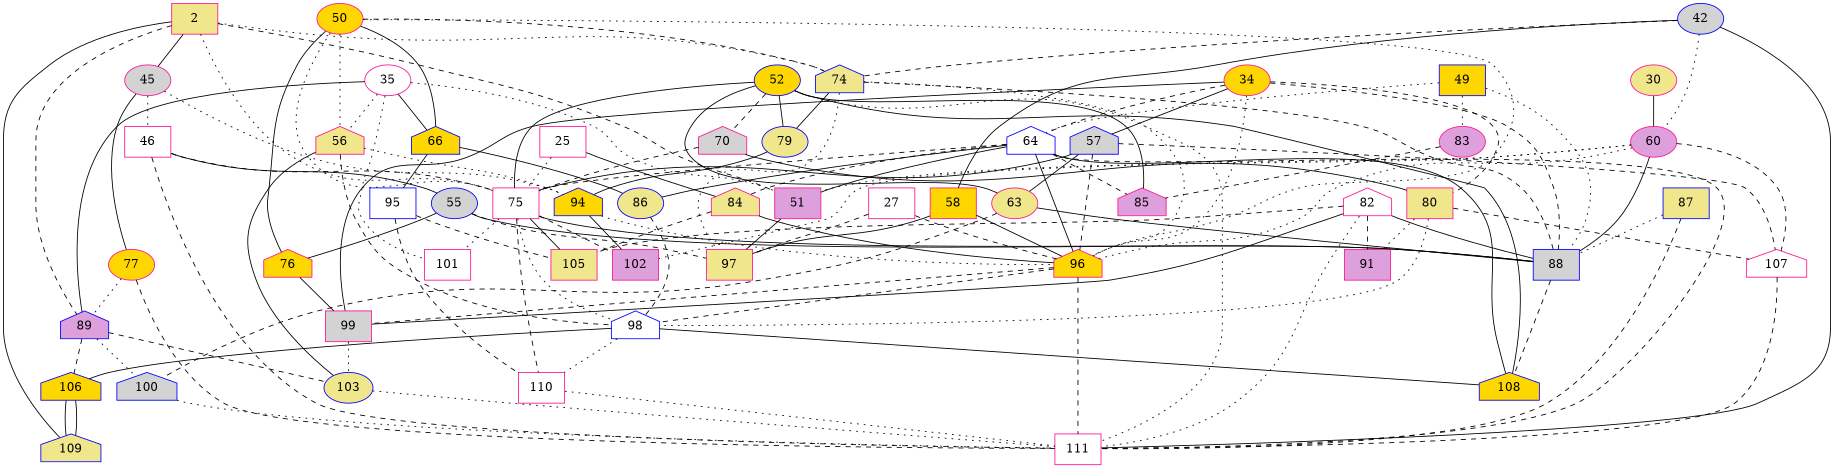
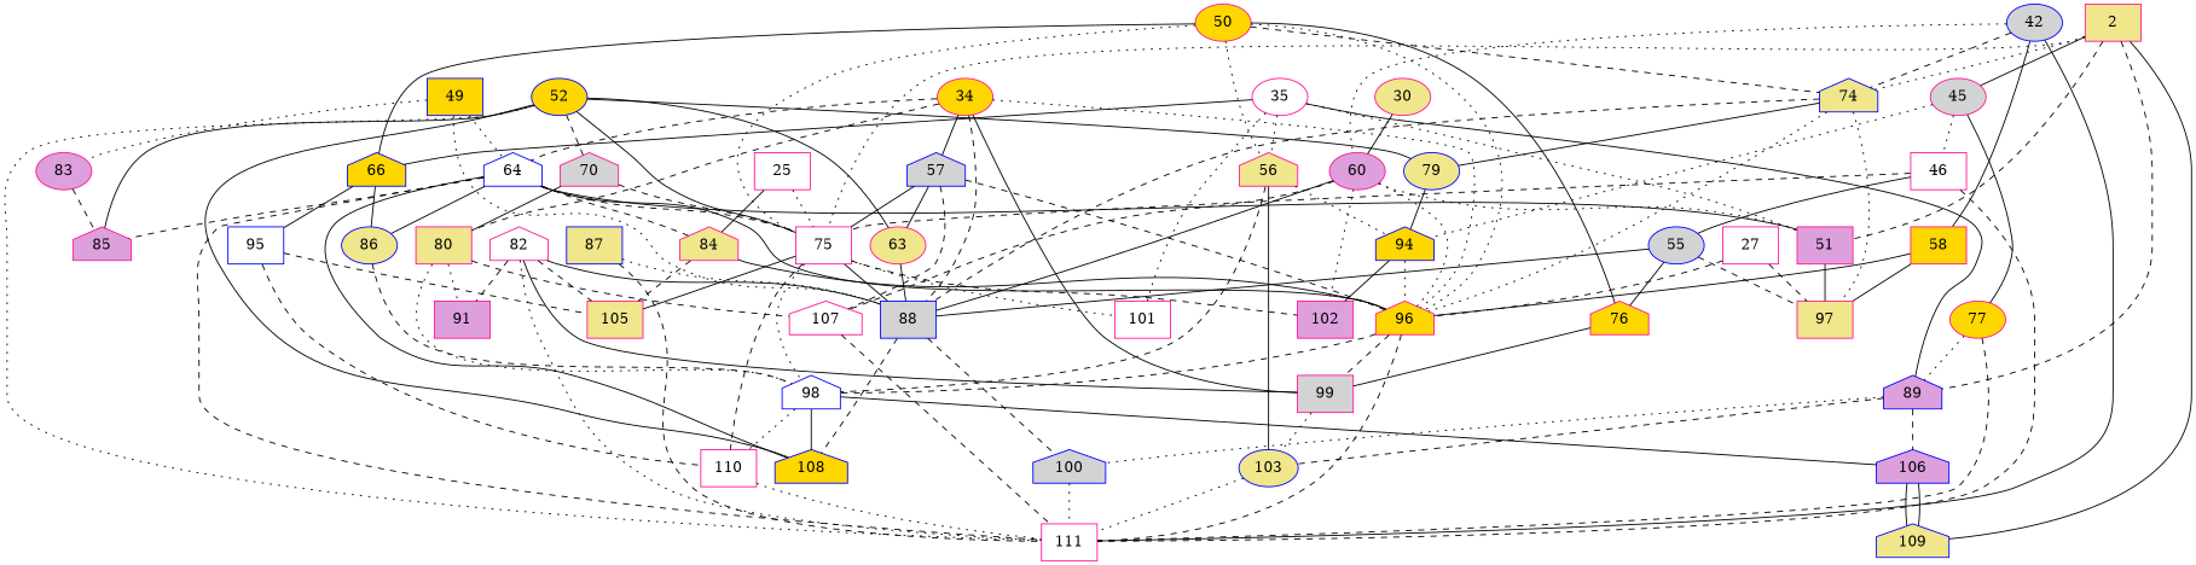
  graph {
    node [color=deeppink fillcolor=khaki shape=box style=filled]
    edge [style=solid]
    45 [fillcolor=lightgrey shape=ellipse]
    2
    n3 [fillcolor=plum label=51 super="+68"]
    74 [color=blue shape=house super="+32"]
    75 [fillcolor=white super="+28+73+69"]
    89 [color=blue fillcolor=plum shape=house super="+11+59"]
    109 [color=blue shape=house]
    46 [fillcolor=white super="+15"]
    77 [fillcolor=gold shape=ellipse]
    94 [color=blue fillcolor=gold shape=house super="+24+78"]
    97 [super="+62"]
    96 [fillcolor=gold shape=house super="+93"]
    88 [color=blue fillcolor=lightgrey super="+61+9+53"]
    79 [color=blue shape=ellipse]
    101 [fillcolor=white]
    98 [color=blue fillcolor=white shape=house super="+29"]
    102 [fillcolor=plum]
    105
    110 [fillcolor=white super="+81"]
    103 [color=blue shape=ellipse super="+41"]
    100 [color=blue fillcolor=lightgrey shape=house]
-   106 [color=blue fillcolor=gold shape=house]
+   106 [color=blue fillcolor=plum shape=house]
    25 [fillcolor=white]
    84 [shape=house]
    99 [fillcolor=lightgrey]
    111 [fillcolor=white super="+92+90+65"]
    27 [fillcolor=white]
    60 [fillcolor=plum shape=ellipse super="+16"]
    107 [fillcolor=white shape=house super="+37"]
    30 [shape=ellipse]
    34 [fillcolor=gold shape=ellipse super="+12+7"]
    57 [color=blue fillcolor=lightgrey shape=house super="+47"]
    64 [color=blue fillcolor=white shape=house super="+3+21+26"]
    80
    63 [shape=ellipse]
    85 [fillcolor=plum shape=house]
    108 [color=blue fillcolor=gold shape=house super="+48"]
    86 [color=blue shape=ellipse]
    91 [fillcolor=plum super="+54"]
    35 [fillcolor=white shape=ellipse super="+33"]
    56 [shape=house]
    66 [color=blue fillcolor=gold shape=house]
    95 [color=blue fillcolor=white]
    42 [color=blue fillcolor=lightgrey shape=ellipse super="+23"]
    58 [fillcolor=gold]
    n46 [color=blue fillcolor=gold label=49]
    83 [fillcolor=plum shape=ellipse]
    55 [color=blue fillcolor=lightgrey shape=ellipse super="+6"]
    76 [fillcolor=gold shape=house]
    50 [fillcolor=gold shape=ellipse super="+38+39"]
    52 [color=blue fillcolor=gold shape=ellipse super="+36"]
    70 [fillcolor=lightgrey shape=house]
    82 [fillcolor=white shape=house super="+49"]
    87 [color=blue]
    45 -- 46 [style=dotted]
    45 -- 77
    45 -- 94 [style=dotted]
    2 -- 45
    2 -- n3 [style=dashed weight=2]
    2 -- 74 [style=dotted]
    2 -- 75 [style=dotted]
    2 -- 89 [style=dashed]
    2 -- 109
    n3 -- 97
    74 -- 97 [style=dotted weight=2]
    74 -- 96 [style=dotted]
    74 -- 88 [style=dashed]
    74 -- 79
    75 -- 88 [weight=7]
    75 -- 101 [style=dotted]
    75 -- 98 [style=dotted]
    75 -- 102 [style=dashed]
    75 -- 105
    75 -- 110 [style=dashed weight=2]
    89 -- 103 [style=dashed]
    89 -- 100 [style=dotted]
    89 -- 106 [style=dashed weight=2]
    46 -- 75 [style=dashed]
    46 -- 111 [style=dashed]
    46 -- 55
    77 -- 89 [style=dotted]
    77 -- 111 [style=dashed]
    94 -- 96 [style=dotted weight=2]
    94 -- 102
    96 -- 98 [style=dashed]
    96 -- 99 [style=dashed]
    96 -- 111 [style=dashed weight=3]
-   63 -- 100 [style=dashed]
+   88 -- 100 [style=dashed]
    88 -- 108 [style=dashed]
    79 -- 94
    98 -- 110 [style=dotted]
    98 -- 106
    98 -- 108
    110 -- 111 [style=dotted weight=2]
    103 -- 111 [style=dotted weight=2]
    100 -- 111 [style=dotted]
    106 -- 109
    106 -- 109
    25 -- 75 [style=dotted]
    25 -- 84
    84 -- 96
    84 -- 105 [style=dashed]
    99 -- 103 [style=dotted]
    27 -- 97 [style=dashed]
    27 -- 96 [style=dashed]
    60 -- n3 [style=dotted]
    60 -- 96 [style=dotted weight=2]
    60 -- 88
    60 -- 102 [style=dotted]
    60 -- 107 [style=dashed]
    107 -- 111 [style=dashed]
    30 -- 60 [weight=2]
    34 -- 96 [style=dotted]
    34 -- 88 [style=dashed weight=2]
    34 -- 99
    34 -- 57 [weight=2]
    34 -- 64 [style=dashed]
    34 -- 80 [style=dashed]
    57 -- 75 [weight=2]
    57 -- 96 [style=dashed]
    57 -- 107 [style=dashed]
    57 -- 63
    64 -- n3
    64 -- 75 [style=dashed weight=2]
    64 -- 96
    64 -- 84 [style=dashed]
    64 -- 111 [style=dashed]
    64 -- 85 [style=dashed]
    64 -- 108
    64 -- 86
    80 -- 98 [style=dotted]
    80 -- 107 [style=dashed]
    80 -- 91 [style=dotted]
    63 -- 88
    86 -- 98 [style=dashed]
    35 -- n3 [style=dotted]
    35 -- 89
    35 -- 101 [style=dotted]
    35 -- 56 [style=dotted]
    35 -- 66
    56 -- 94 [style=dotted]
    56 -- 98 [style=dashed]
    56 -- 103
    66 -- 86
    66 -- 95
    95 -- 105 [style=dashed]
    95 -- 110 [style=dashed]
    42 -- 74 [style=dashed]
    42 -- 111 [weight=2]
    42 -- 60 [style=dotted]
    42 -- 58
    58 -- 97
    58 -- 96
    n46 -- 88 [style=dotted]
    n46 -- 64 [style=dotted]
    n46 -- 83 [style=dotted]
    83 -- 85 [style=dashed]
    55 -- 97 [style=dashed weight=2]
    55 -- 88 [weight=2]
    55 -- 76
    76 -- 99
    50 -- 74 [style=dashed]
    50 -- 75 [style=dotted weight=2]
    50 -- 96 [style=dotted]
    50 -- 56 [style=dotted]
    50 -- 66
    50 -- 76
    52 -- 75 [weight=2]
    52 -- 79
    52 -- 111 [style=dotted]
    52 -- 63
    52 -- 85 [weight=2]
    52 -- 108 [weight=2]
    52 -- 70 [style=dashed]
    70 -- 75 [style=dashed]
    70 -- 80
    82 -- 88 [weight=2]
    82 -- 105 [style=dashed]
    82 -- 99
    82 -- 111 [style=dotted weight=3]
    82 -- 91 [style=dashed weight=2]
    87 -- 88 [style=dotted]
    87 -- 111 [style=dashed]
  }
